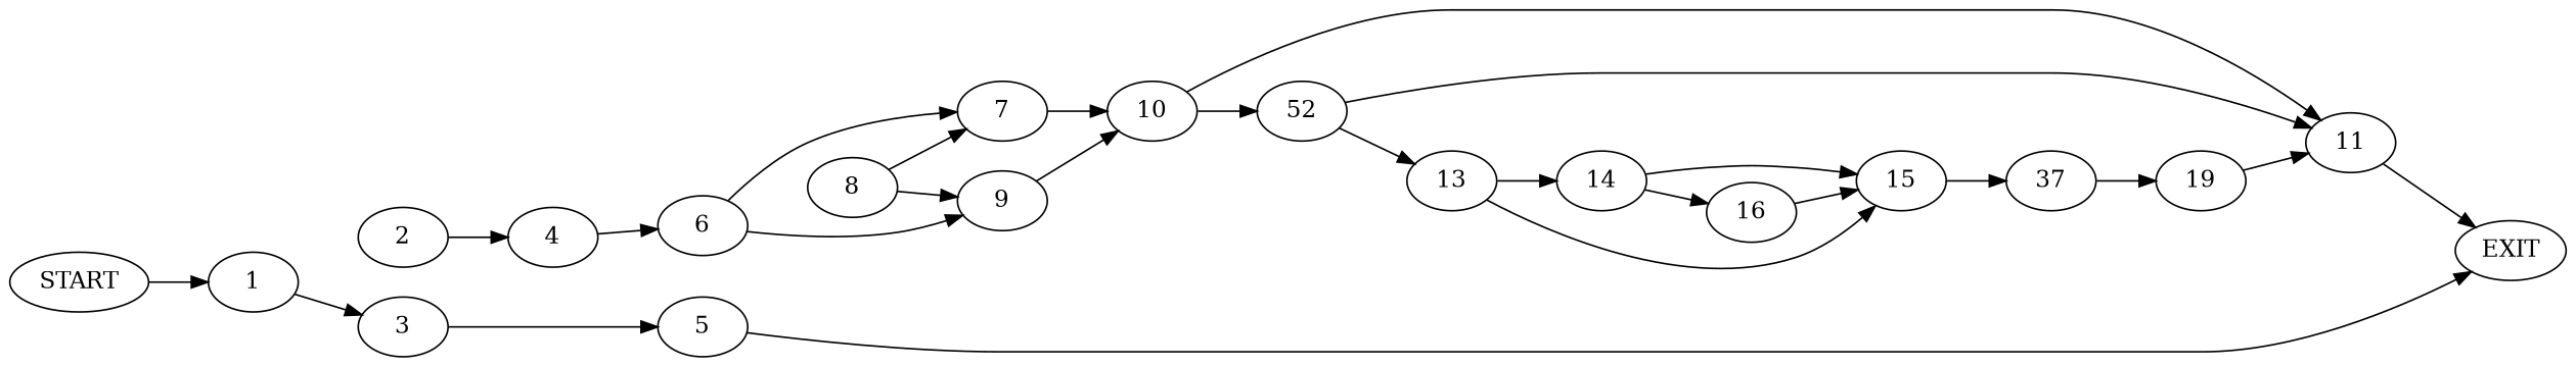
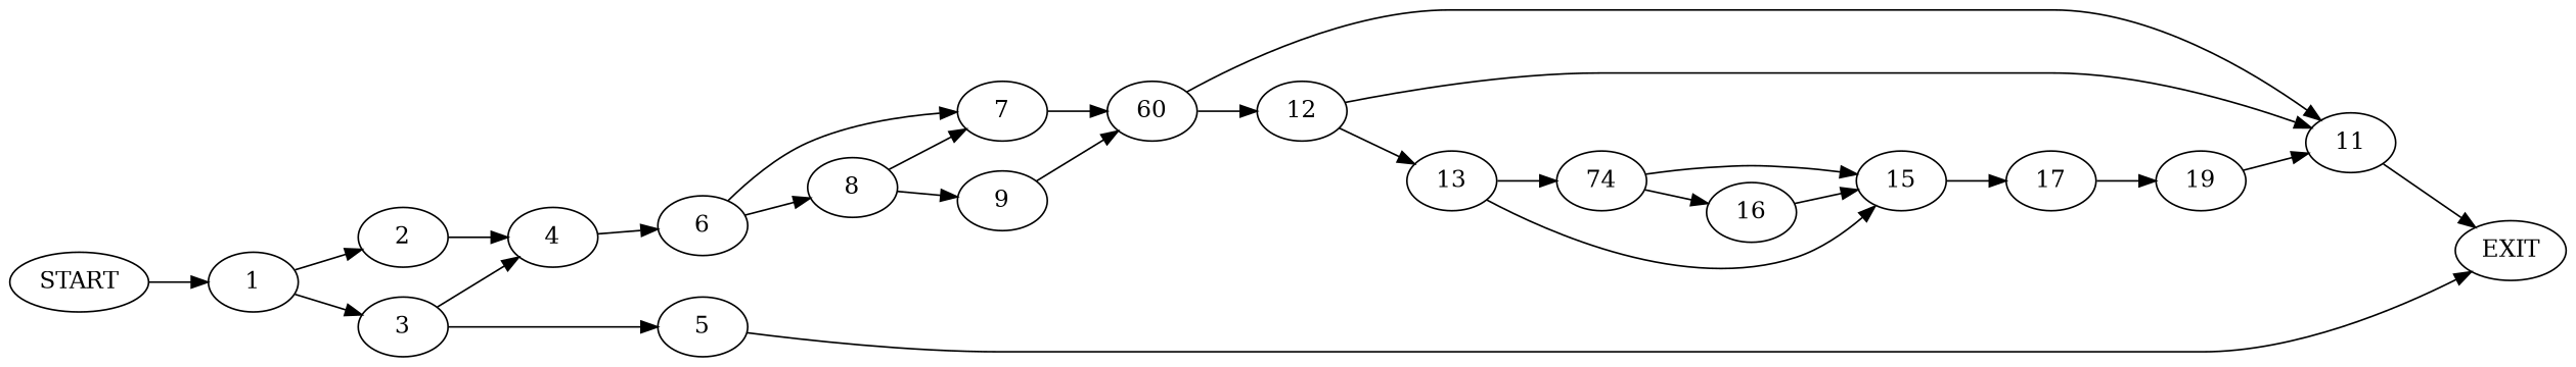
  digraph {
    rankdir=LR
    n1 [label=START]
    1
    2
    3
    n5 [label=EXIT]
    4
    5
    6
    7
    8
-   10
+   10 [label=60]
    9
    11
-   12 [label=52]
+   12
    13
-   14
+   14 [label=74]
    15
    16
-   17 [label=37]
+   17
    19
    n1 -> 1
+   1 -> 2
    1 -> 3
    2 -> 4
+   3 -> 4
    3 -> 5
    4 -> 6
    5 -> n5
    6 -> 7
-   6 -> 9
+   6 -> 8
    7 -> 10
    8 -> 7
    8 -> 9
    10 -> 11
    10 -> 12
    9 -> 10
    11 -> n5
    12 -> 11
    12 -> 13
    13 -> 14
    13 -> 15
    14 -> 15
    14 -> 16
    15 -> 17
    16 -> 15
    17 -> 19
    19 -> 11
  }
